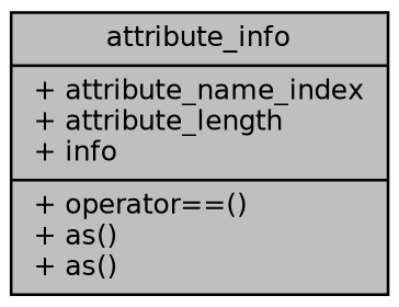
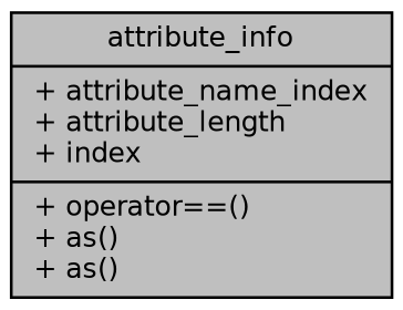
  digraph {
-   n1 [color=black fillcolor=grey75 fontcolor=black fontname=Helvetica fontsize=10 height=0.2 label="{attribute_info\n|+ attribute_name_index\l+ attribute_length\l+ info\l|+ operator==()\l+ as()\l+ as()\l}" shape=record style=filled width=0.4]
+   n1 [color=black fillcolor=grey75 fontcolor=black fontname=Helvetica fontsize=10 height=0.2 label="{attribute_info\n|+ attribute_name_index\l+ attribute_length\l+ index\l|+ operator==()\l+ as()\l+ as()\l}" shape=record style=filled width=0.4]
  }
